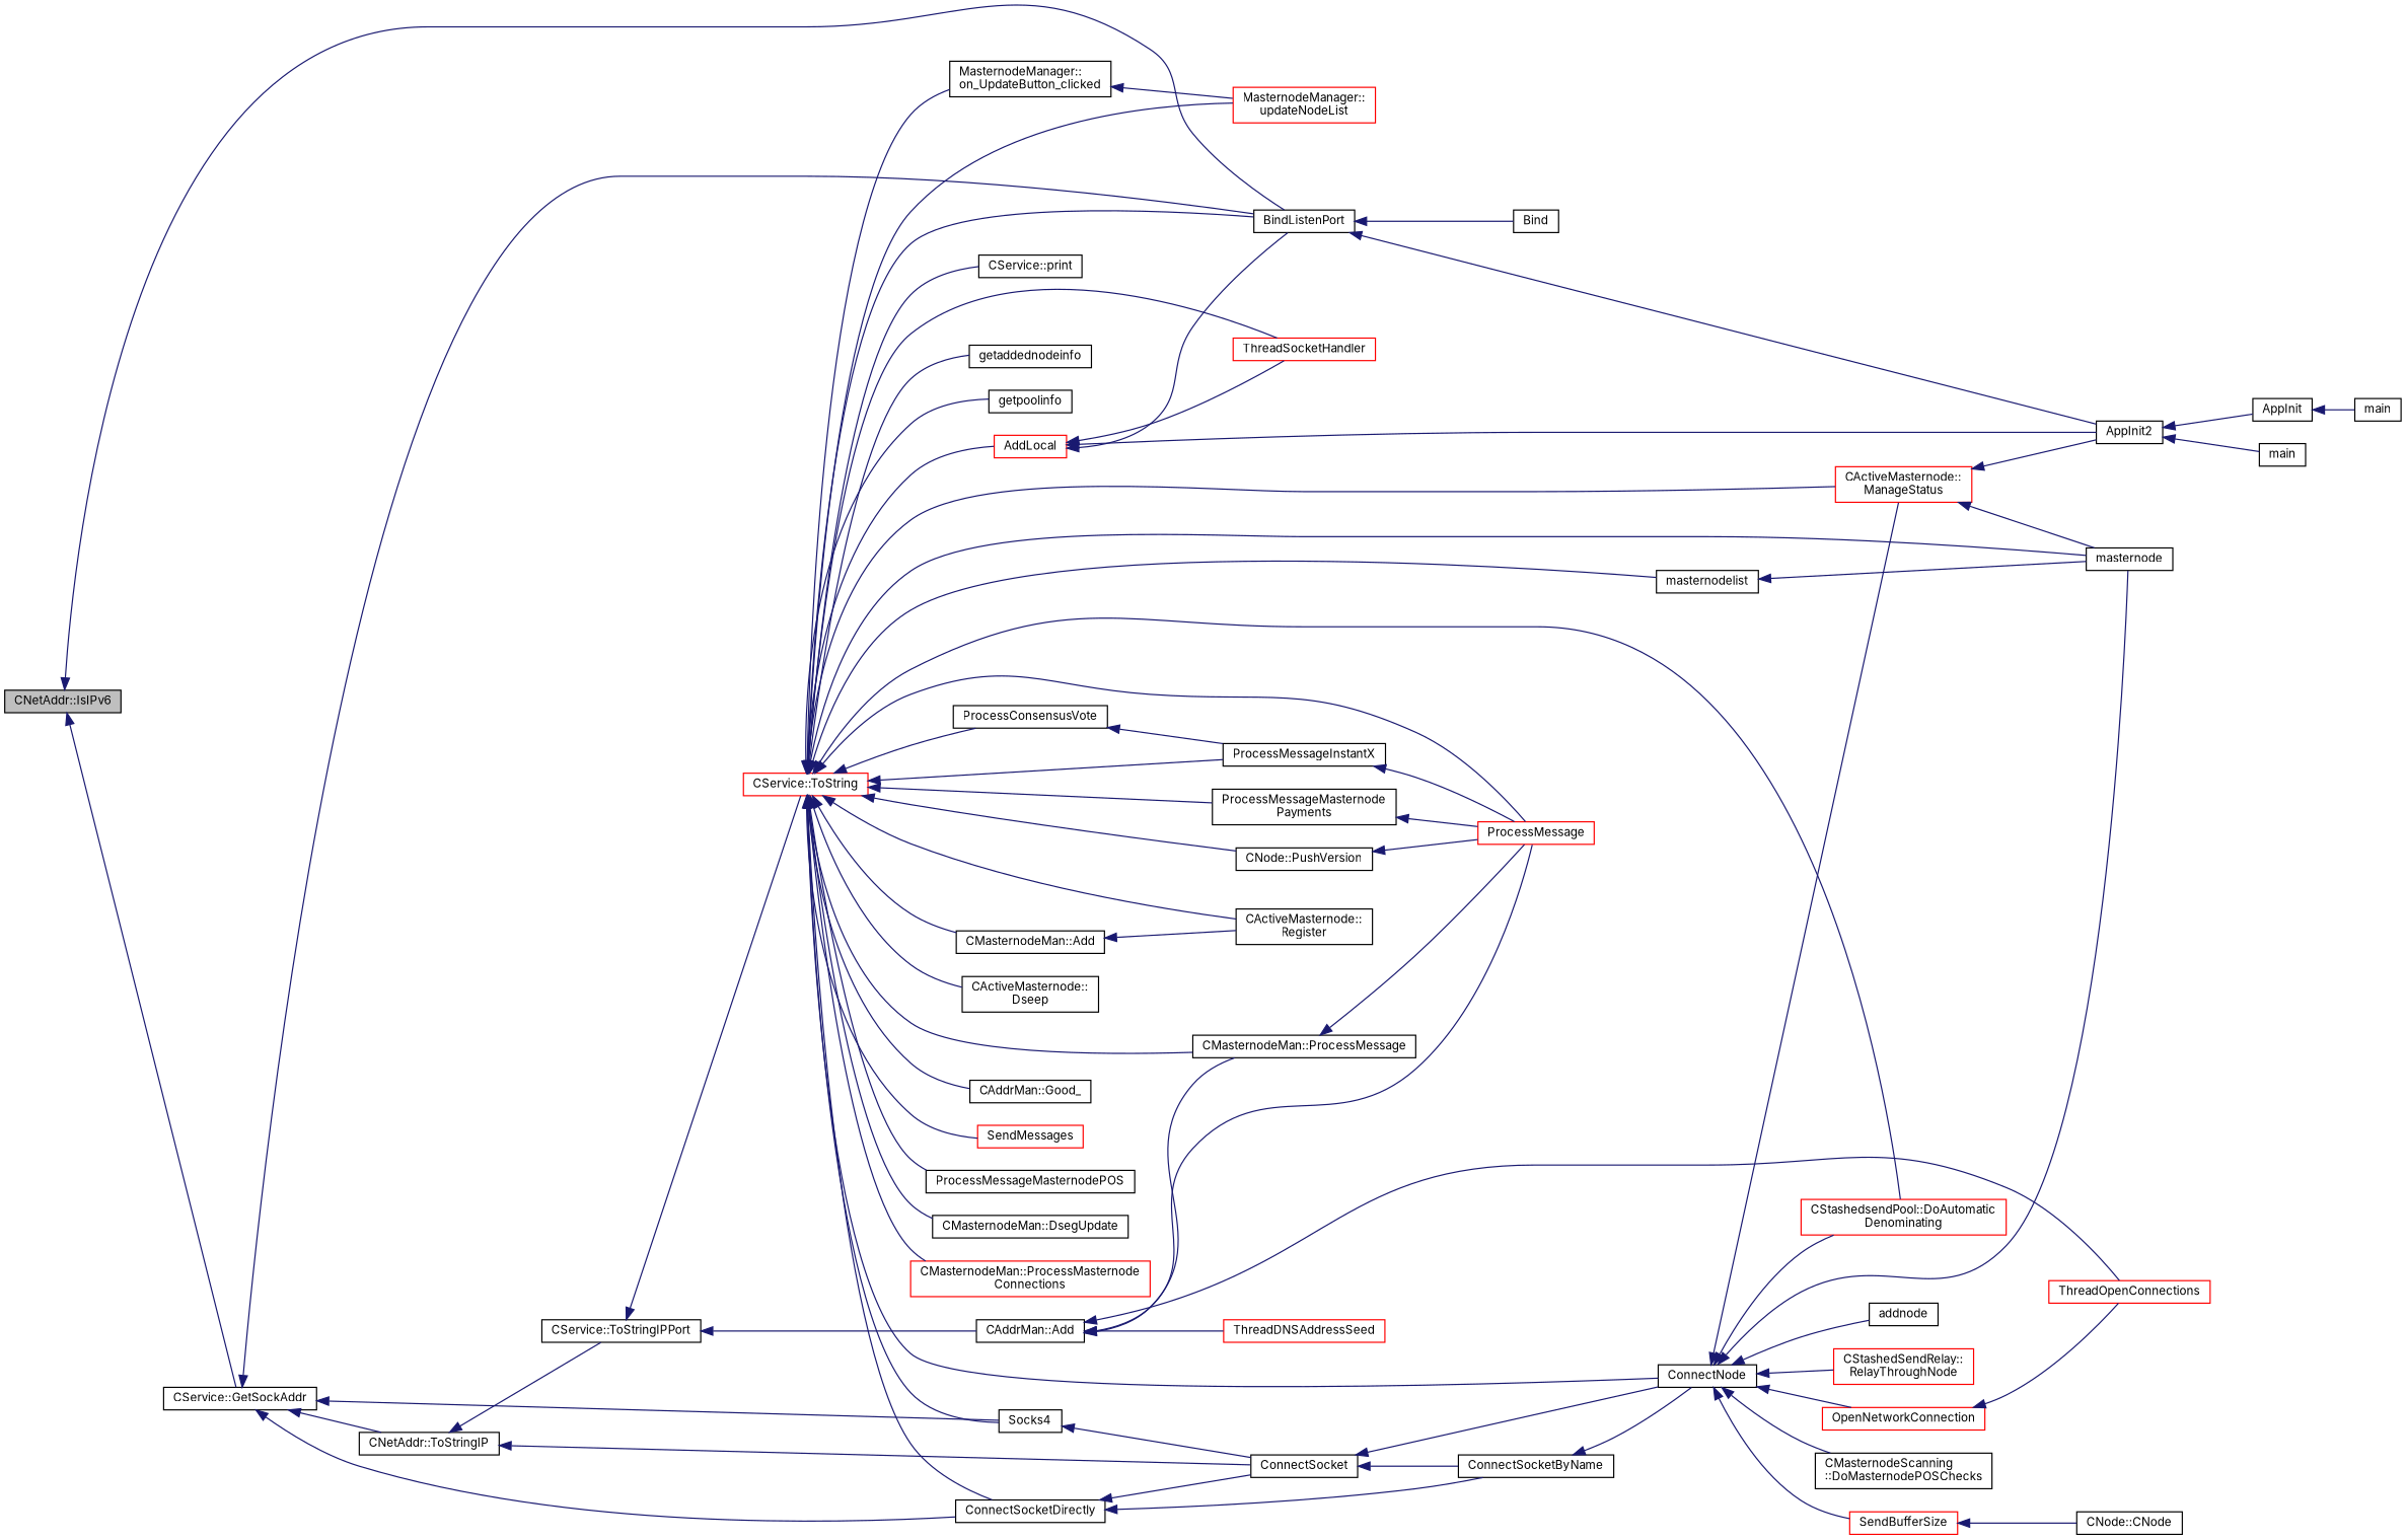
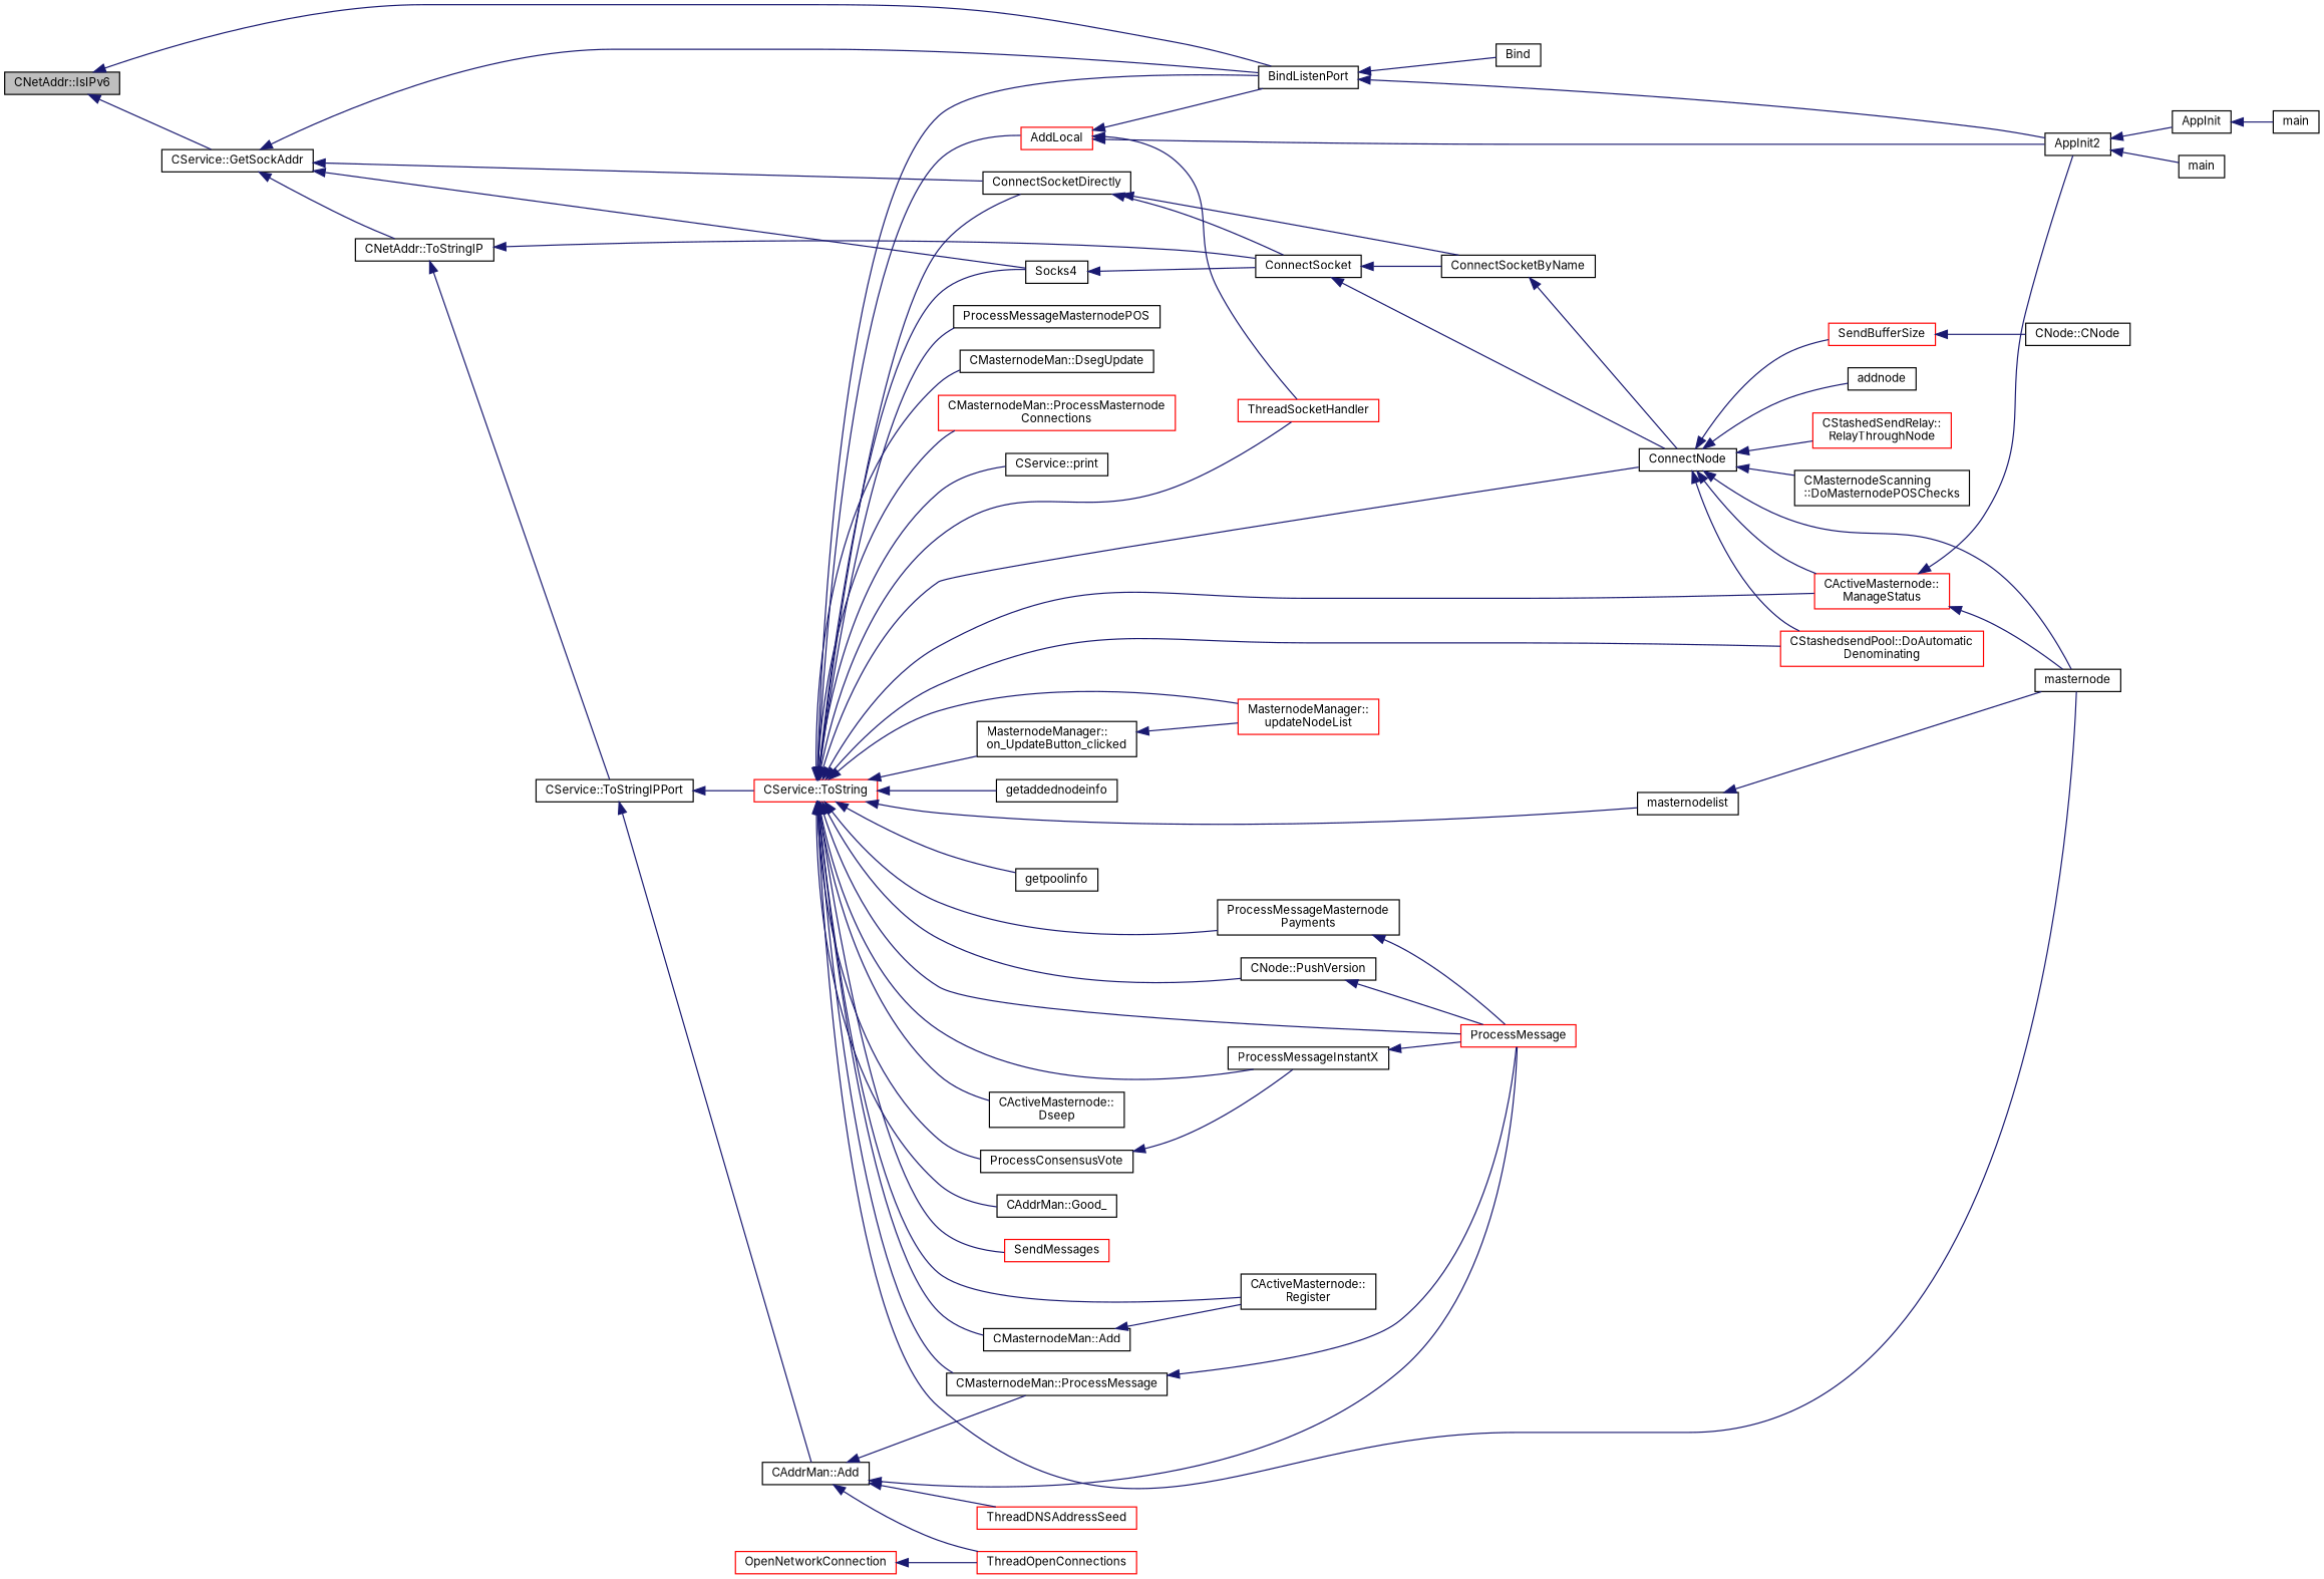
  digraph {
    fontname=Inter
    rankdir=LR
    node [color=black fillcolor=white fontname=Inter fontsize=10 shape=record style=filled]
    edge [color=midnightblue dir=back fontname=Inter fontsize=10 labelfontname=Helvetica labelfontsize=10 style=solid]
    n1 [fillcolor=grey75 fontcolor=black height=0.2 label="CNetAddr::IsIPv6" width=0.4]
    n2 [height=0.2 label=BindListenPort width=0.4]
    n3 [height=0.2 label="CService::GetSockAddr" width=0.4]
    n4 [height=0.2 label=Bind width=0.4]
    n5 [height=0.2 label=AppInit2 width=0.4]
    n6 [height=0.2 label=Socks4 width=0.4]
    n7 [height=0.2 label=ConnectSocketDirectly width=0.4]
    n8 [height=0.2 label="CNetAddr::ToStringIP" width=0.4]
    n9 [height=0.2 label=AppInit width=0.4]
    n10 [height=0.2 label=main width=0.4]
    n11 [height=0.2 label=main width=0.4]
    n12 [height=0.2 label=ConnectSocket width=0.4]
    n13 [height=0.2 label=ConnectSocketByName width=0.4]
    n14 [height=0.2 label="CService::ToStringIPPort" width=0.4]
    n15 [height=0.2 label=ConnectNode width=0.4]
    n16 [color=red height=0.2 label="CActiveMasternode::\lManageStatus" width=0.4]
    n17 [height=0.2 label=masternode width=0.4]
    n18 [height=0.2 label="CMasternodeScanning\l::DoMasternodePOSChecks" width=0.4]
    n19 [color=red height=0.2 label=OpenNetworkConnection width=0.4]
    n20 [color=red height=0.2 label=SendBufferSize width=0.4]
    n21 [height=0.2 label=addnode width=0.4]
    n22 [color=red height=0.2 label="CStashedSendRelay::\lRelayThroughNode" width=0.4]
    n23 [color=red height=0.2 label="CStashedsendPool::DoAutomatic\lDenominating" width=0.4]
    n24 [color=red height=0.2 label=ThreadOpenConnections width=0.4]
    n25 [height=0.2 label="CNode::CNode" width=0.4]
    n26 [height=0.2 label="CAddrMan::Add" width=0.4]
    n27 [color=red height=0.2 label="CService::ToString" width=0.4]
    n28 [color=red height=0.2 label=ProcessMessage width=0.4]
    n29 [height=0.2 label="CMasternodeMan::ProcessMessage" width=0.4]
    n30 [color=red height=0.2 label=ThreadDNSAddressSeed width=0.4]
    n31 [height=0.2 label="CActiveMasternode::\lDseep" width=0.4]
    n32 [height=0.2 label="CActiveMasternode::\lRegister" width=0.4]
    n33 [height=0.2 label="CAddrMan::Good_" width=0.4]
    n34 [height=0.2 label=ProcessMessageInstantX width=0.4]
    n35 [height=0.2 label=ProcessConsensusVote width=0.4]
    n36 [color=red height=0.2 label=SendMessages width=0.4]
    n37 [height=0.2 label="ProcessMessageMasternode\lPayments" width=0.4]
    n38 [height=0.2 label=ProcessMessageMasternodePOS width=0.4]
    n39 [height=0.2 label="CMasternodeMan::Add" width=0.4]
    n40 [height=0.2 label="CMasternodeMan::DsegUpdate" width=0.4]
    n41 [color=red height=0.2 label="CMasternodeMan::ProcessMasternode\lConnections" width=0.4]
    n42 [color=red height=0.2 label=AddLocal width=0.4]
    n43 [color=red height=0.2 label=ThreadSocketHandler width=0.4]
    n44 [height=0.2 label="CNode::PushVersion" width=0.4]
    n45 [height=0.2 label="CService::print" width=0.4]
    n46 [color=red height=0.2 label="MasternodeManager::\lupdateNodeList" width=0.4]
    n47 [height=0.2 label="MasternodeManager::\lon_UpdateButton_clicked" width=0.4]
    n48 [height=0.2 label=getaddednodeinfo width=0.4]
    n49 [height=0.2 label=getpoolinfo width=0.4]
    n50 [height=0.2 label=masternodelist width=0.4]
    n1 -> n2
    n1 -> n3
    n2 -> n4
    n2 -> n5
    n3 -> n2
    n3 -> n6
    n3 -> n7
    n3 -> n8
    n5 -> n9
    n5 -> n10
    n6 -> n12
    n7 -> n12
    n7 -> n13
    n8 -> n12
    n8 -> n14
    n9 -> n11
    n12 -> n13
    n12 -> n15
    n13 -> n15
    n14 -> n26
    n14 -> n27
    n15 -> n16
    n15 -> n17
    n15 -> n18
-   n15 -> n19
    n15 -> n20
    n15 -> n21
    n15 -> n22
    n15 -> n23
    n16 -> n5
    n16 -> n17
    n19 -> n24
    n20 -> n25
    n26 -> n24
    n26 -> n28
    n26 -> n29
    n26 -> n30
    n27 -> n2
    n27 -> n6
    n27 -> n7
    n27 -> n15
    n27 -> n16
    n27 -> n17
    n27 -> n23
    n27 -> n28
    n27 -> n29
    n27 -> n31
    n27 -> n32
    n27 -> n33
    n27 -> n34
    n27 -> n35
    n27 -> n36
    n27 -> n37
    n27 -> n38
    n27 -> n39
    n27 -> n40
    n27 -> n41
    n27 -> n42
    n27 -> n43
    n27 -> n44
    n27 -> n45
    n27 -> n46
    n27 -> n47
    n27 -> n48
    n27 -> n49
    n27 -> n50
    n29 -> n28
    n34 -> n28
    n35 -> n34
    n37 -> n28
    n39 -> n32
    n42 -> n2
    n42 -> n5
    n42 -> n43
    n44 -> n28
    n47 -> n46
    n50 -> n17
  }
